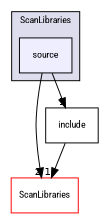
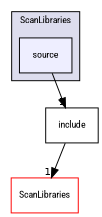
  digraph {
    compound=true
    fontname="Roboto Condensed"
    node [fontname="Roboto Condensed" fontsize=10 shape=box style=filled]
    edge [fontname="Roboto Condensed" headlabel=1 labeldistance=1.5 labelfontname=Helvetica labelfontsize=10]
    n1 [fillcolor="#eeeeff" label=source pencolor=black]
    n2 [color=red fillcolor=white label=ScanLibraries]
    n3 [label=include style=""]
    subgraph cluster_1 {
      bgcolor="#ddddee"
      fontsize=10
      label=ScanLibraries
      pencolor=black
      n1
    }
-   n1 -> n2 [headlabel=2]
    n1 -> n3
    n3 -> n2
  }
